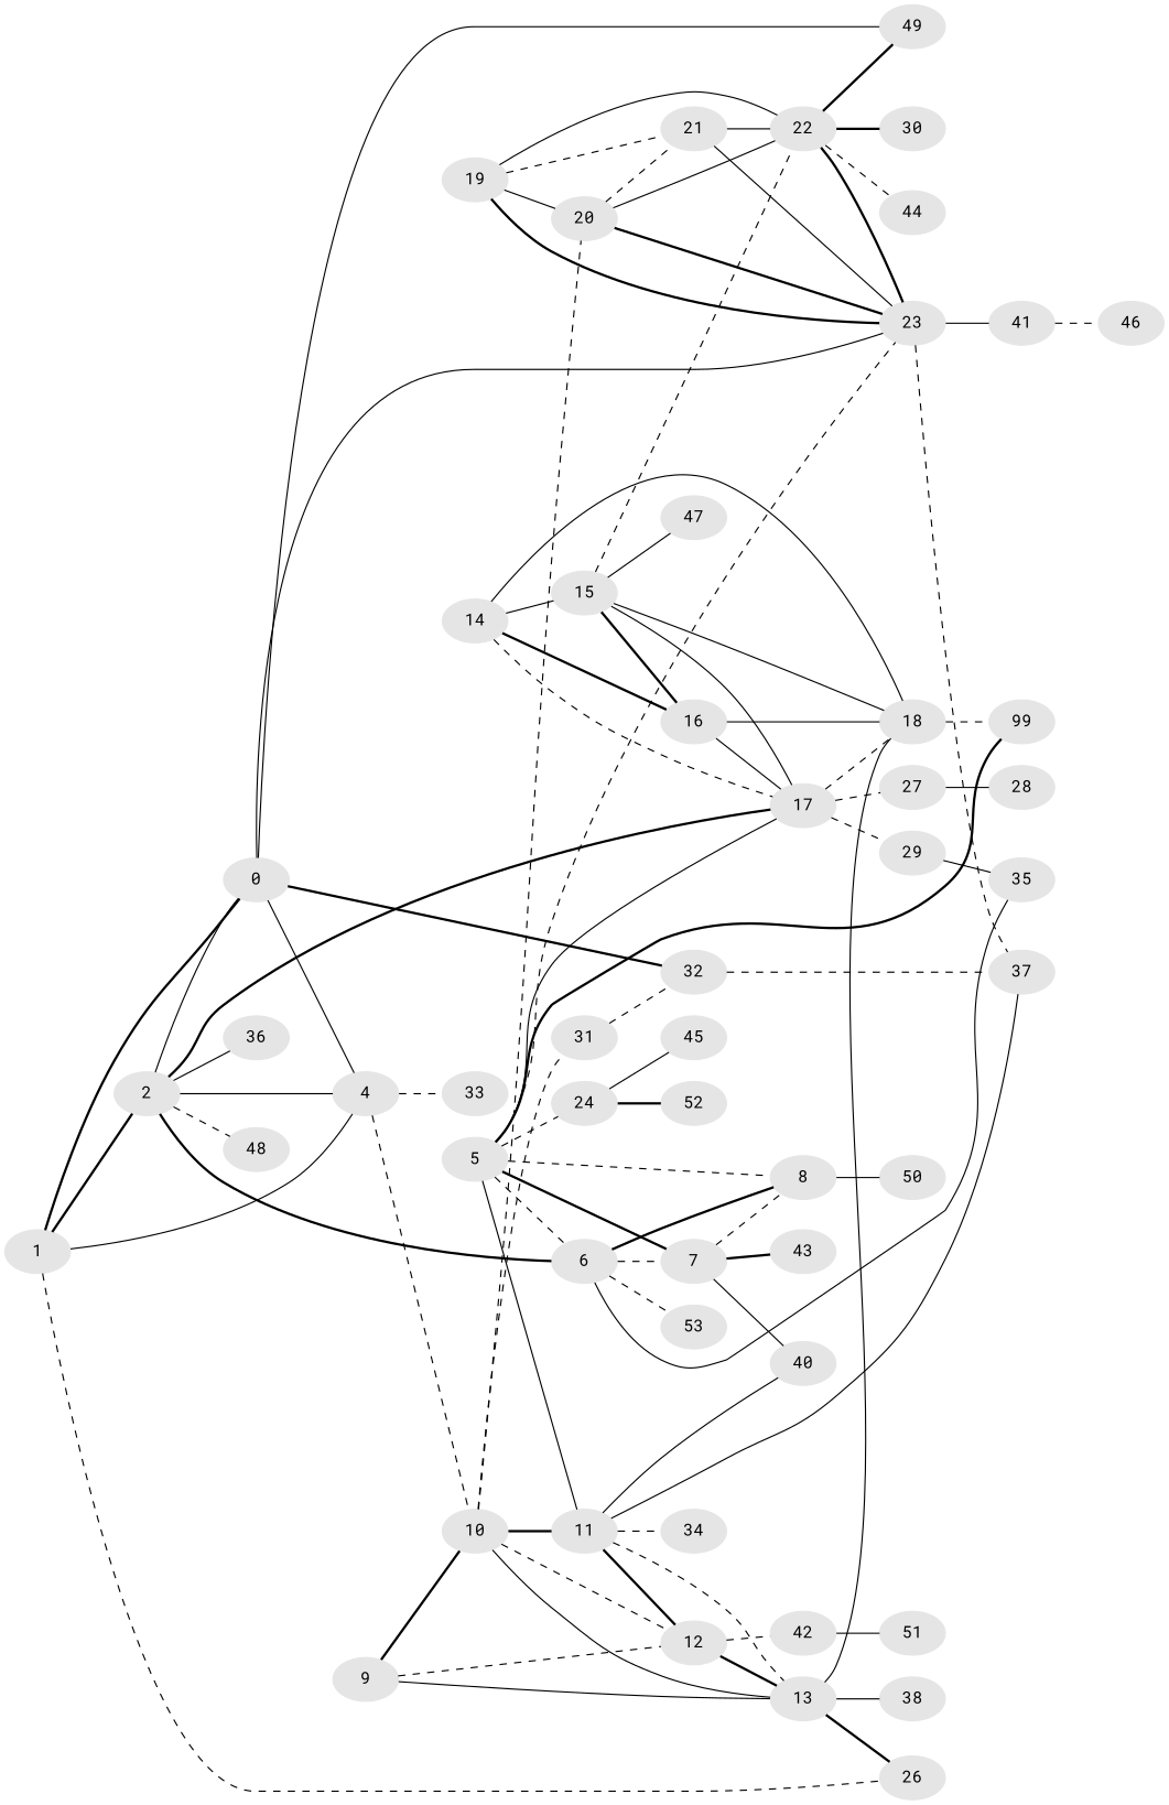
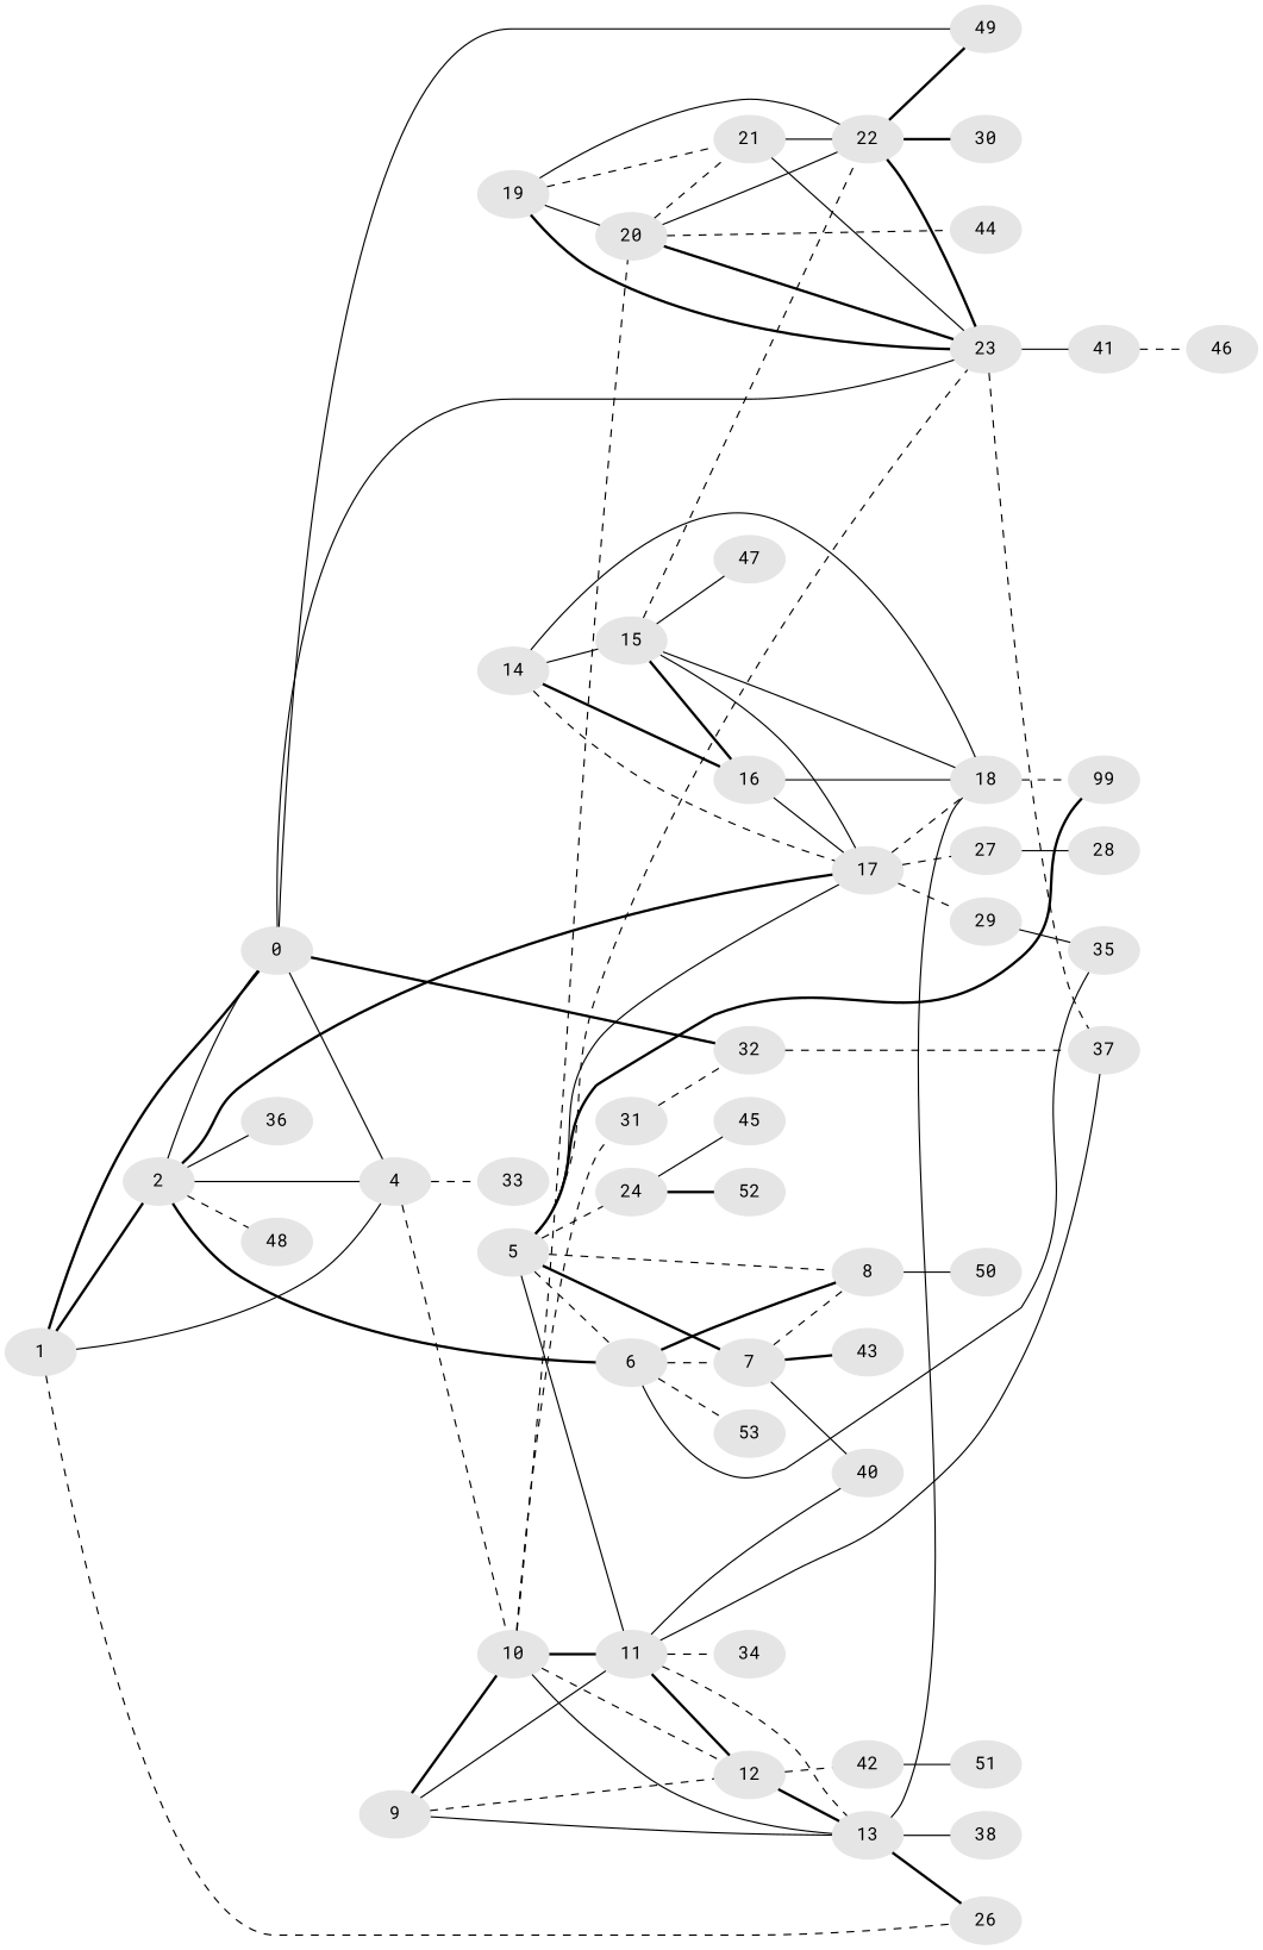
  graph {
    fontname="Roboto Mono"
    rankdir=LR
    node [color=gray90 fontname="Roboto Mono" style=filled]
    edge [fontname="Roboto Mono" style=solid weight=1.0]
    1
    2
    n3 [label=0]
    4
    26
    6
    17
    36
    48
    23
    32
    49
    10
    33
    7
    8
    35
    53
    18
    27
    29
    37
    41
    11
    12
    13
    20
    31
    5
    24
    n31 [label=99]
    40
    43
    50
    34
    45
    52
    9
    42
    38
    22
    21
    44
    51
    14
    15
    16
    47
    30
    28
    19
    46
    1 -- 2 [style=bold]
    1 -- n3 [style=bold]
    1 -- 4 [weight=3.0]
    1 -- 26 [style=dashed]
    2 -- n3
    2 -- 4 [weight=2.0]
    2 -- 6 [style=bold]
    2 -- 17 [style=bold]
    2 -- 36
    2 -- 48 [style=dashed]
    n3 -- 4 [weight=2.0]
    n3 -- 23
    n3 -- 32 [style=bold]
    n3 -- 49 [weight=2.0]
    4 -- 10 [style=dashed]
    4 -- 33 [style=dashed weight=3.0]
    6 -- 7 [style=dashed]
    6 -- 8 [style=bold]
    6 -- 35
    6 -- 53 [style=dashed]
    17 -- 18 [style=dashed]
    17 -- 27 [style=dashed]
    17 -- 29 [style=dashed weight=3.0]
    23 -- 37 [style=dashed]
    23 -- 41
    32 -- 37 [style=dashed]
    10 -- 11 [style=bold]
    10 -- 12 [style=dashed]
    10 -- 13
    10 -- 20 [style=dashed]
    10 -- 31 [style=dashed]
    7 -- 8 [style=dashed]
    7 -- 40 [weight=5.0]
    7 -- 43 [style=bold]
    8 -- 50 [weight=2.0]
    18 -- n31 [style=dashed weight=2.0]
    27 -- 28
    29 -- 35
    41 -- 46 [style=dashed]
    11 -- 37
    11 -- 12 [style=bold]
    11 -- 13 [style=dashed]
    11 -- 40
    11 -- 34 [style=dashed weight=4.0]
    12 -- 13 [style=bold]
    12 -- 42 [style=dashed]
    13 -- 26 [style=bold]
    13 -- 18
    13 -- 38 [weight=2.0]
    20 -- 23 [style=bold]
    20 -- 22
    20 -- 21 [style=dashed]
-   22 -- 44 [style=dashed]
+   20 -- 44 [style=dashed]
    31 -- 32 [style=dashed]
    5 -- 6 [style=dashed weight=2.0]
    5 -- 17
    5 -- 23 [style=dashed]
    5 -- 7 [style=bold weight=2.0]
    5 -- 8 [style=dashed weight=2.0]
    5 -- 11
    5 -- 24 [style=dashed]
    5 -- n31 [style=bold]
    24 -- 45
    24 -- 52 [style=bold]
    9 -- 10 [style=bold]
+   9 -- 11
    9 -- 12 [style=dashed weight=3.0]
    9 -- 13
    42 -- 51
    22 -- 23 [style=bold]
    22 -- 49 [style=bold]
    22 -- 30 [style=bold]
    21 -- 23
    21 -- 22 [weight=2.0]
    14 -- 17 [style=dashed]
    14 -- 18
    14 -- 15
    14 -- 16 [style=bold]
    15 -- 17
    15 -- 18
    15 -- 22 [style=dashed]
    15 -- 16 [style=bold]
    15 -- 47
    16 -- 17
    16 -- 18
    19 -- 23 [style=bold]
    19 -- 20
    19 -- 22
    19 -- 21 [style=dashed]
  }
